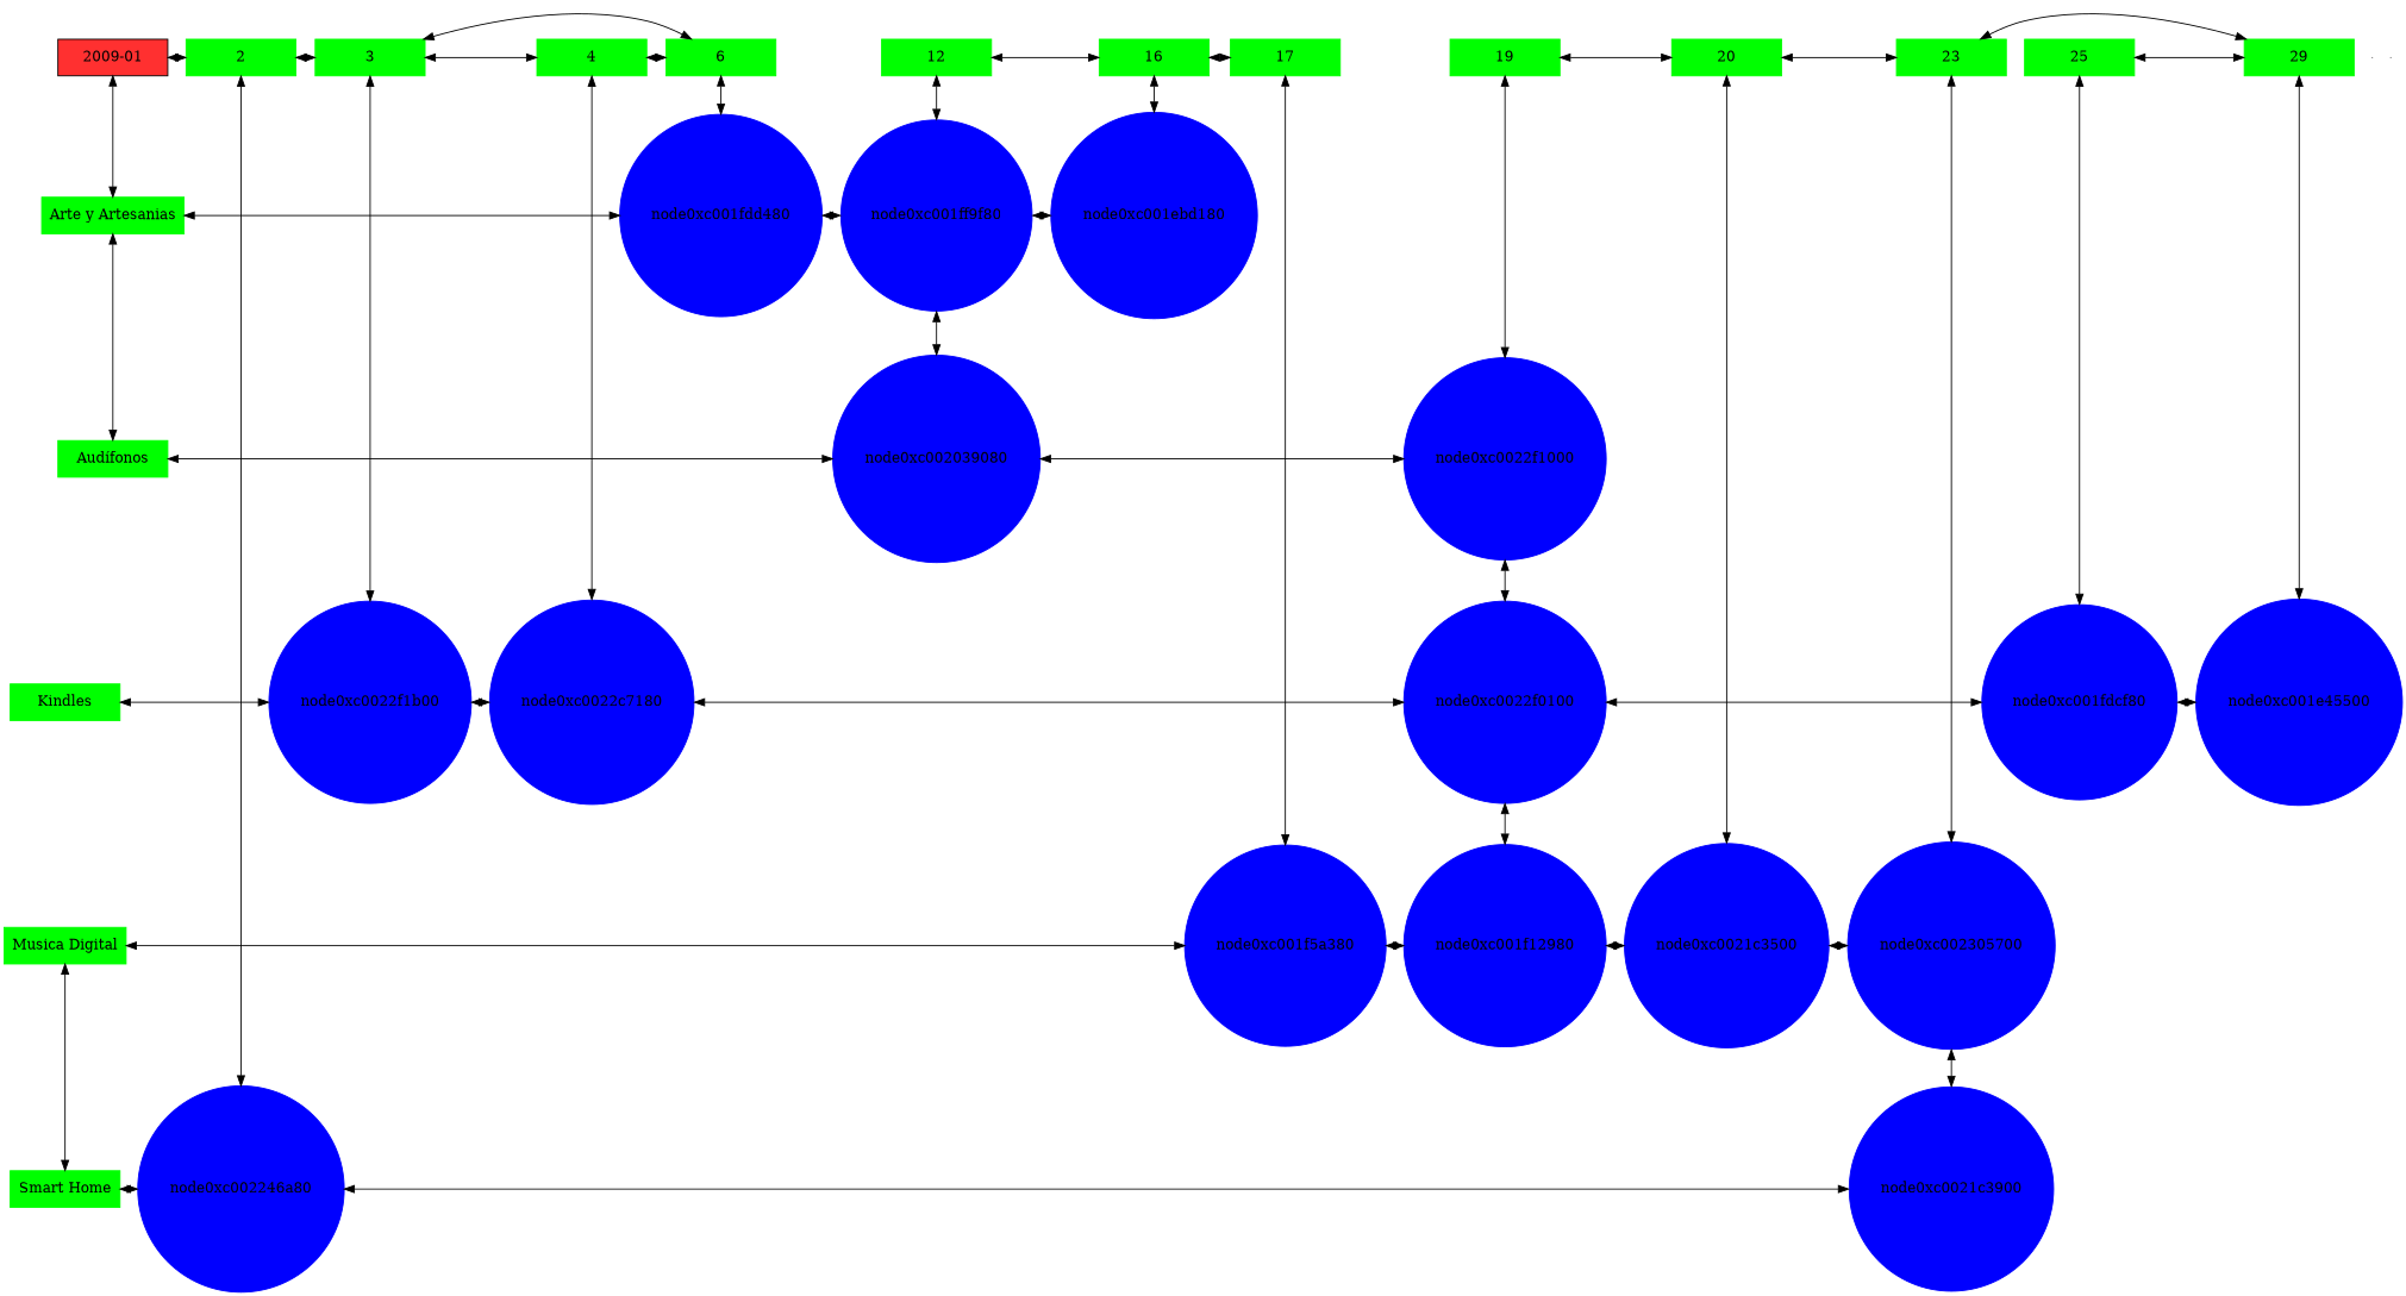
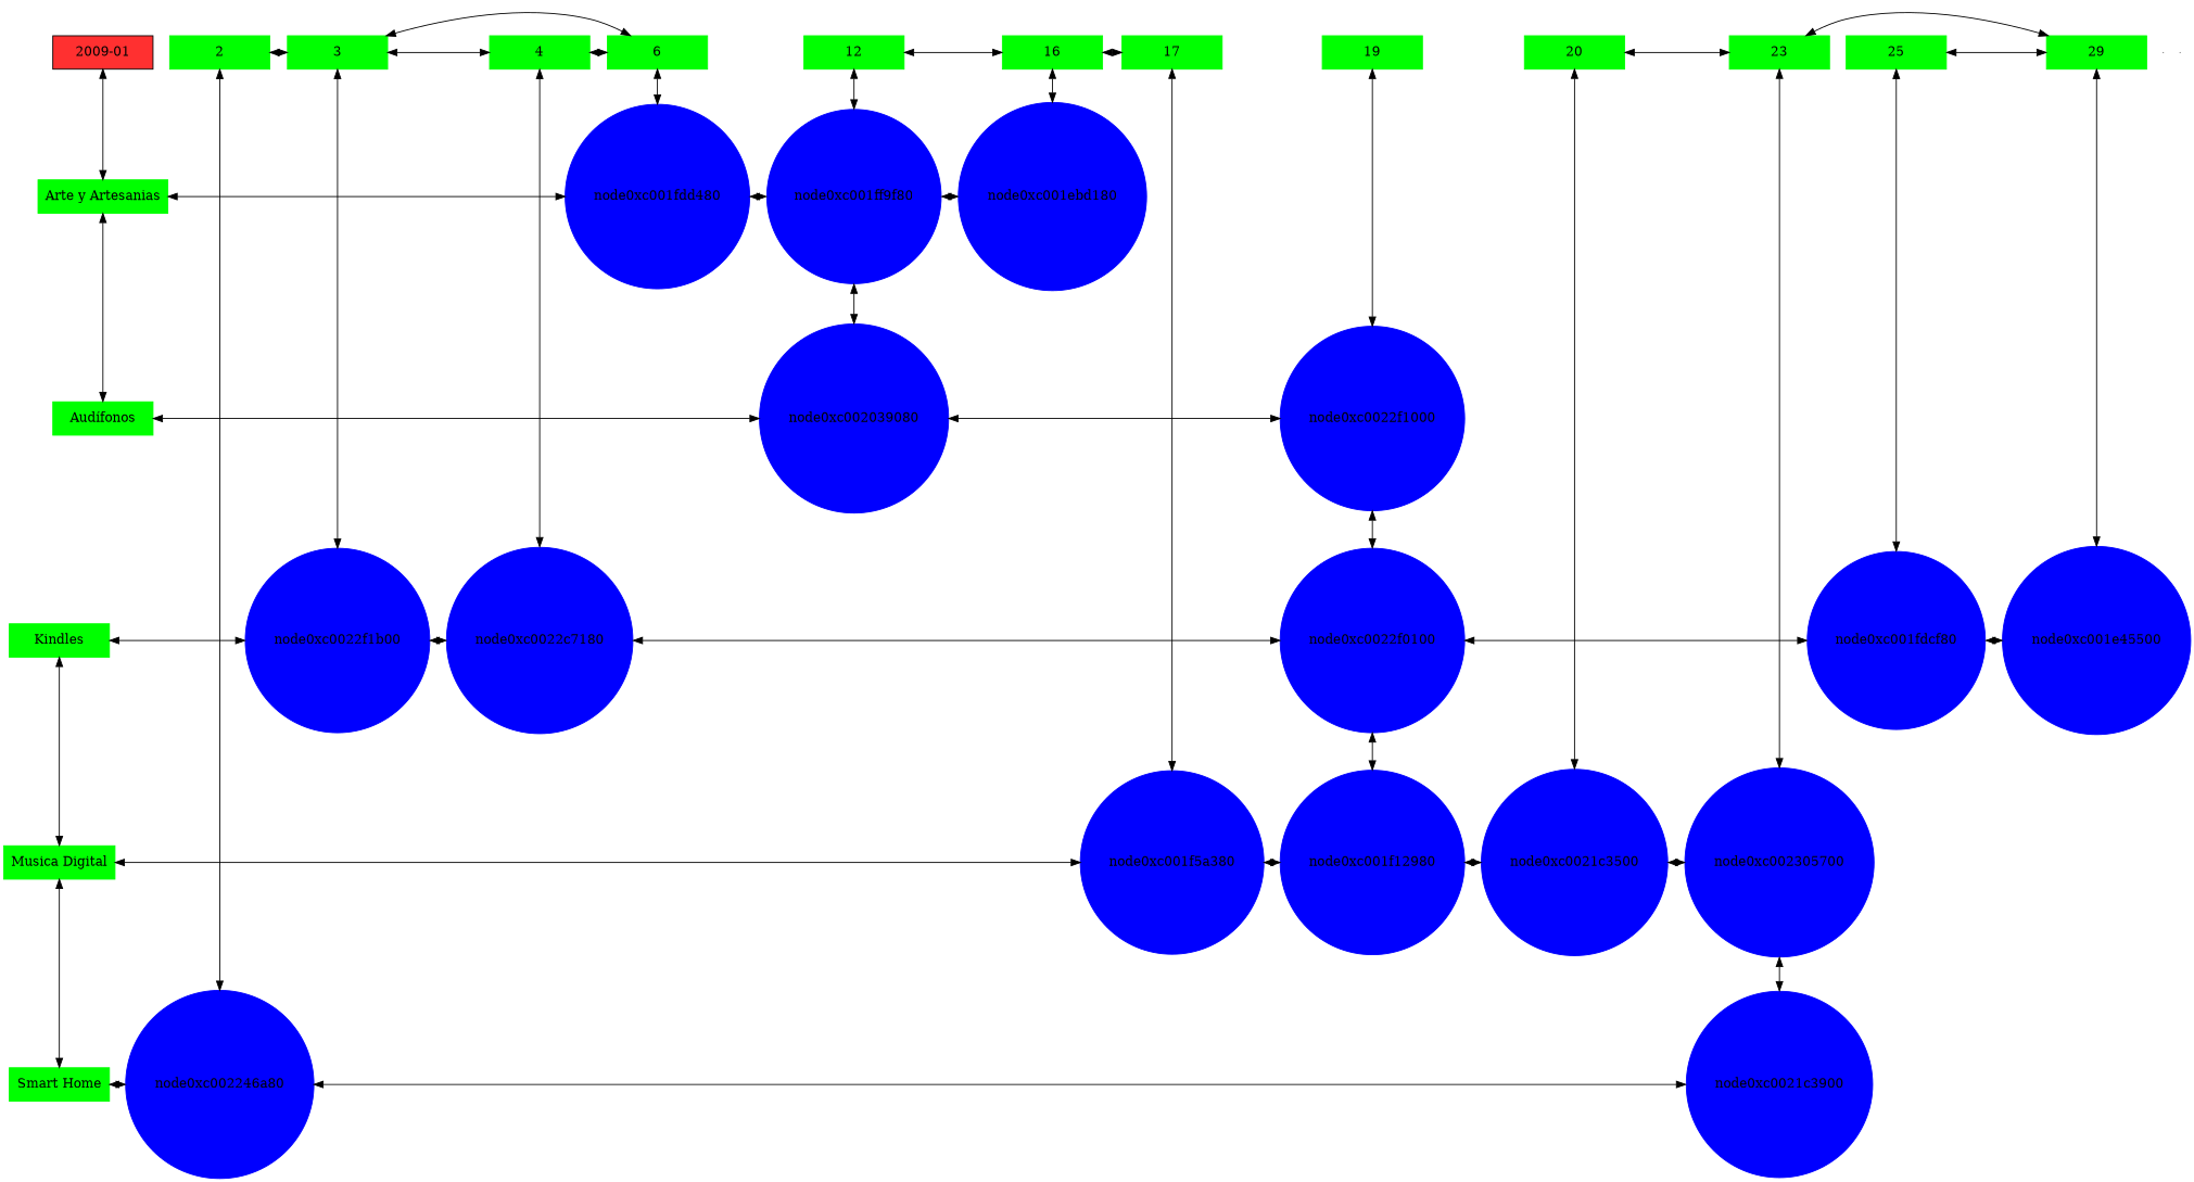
  digraph {
    fontname="DejaVu Serif"
    node [fontname="DejaVu Serif" group=1 shape=box style=filled color=green]
    edge [dir=both fontname="DejaVu Serif"]
    n1 [fillcolor=firebrick1 label="2009-01" width=1.5 color=""]
    n2 [group=2 label=2 width=1.5]
    n3 [group=3 label=3 width=1.5]
    n4 [group=4 label=4 width=1.5]
    n5 [group=6 label=6 width=1.5]
    n6 [group=12 label=12 width=1.5]
    n7 [group=16 label=16 width=1.5]
    n8 [group=17 label=17 width=1.5]
    n9 [group=19 label=19 width=1.5]
    n10 [group=20 label=20 width=1.5]
    n11 [group=23 label=23 width=1.5]
    n12 [group=25 label=25 width=1.5]
    n13 [group=29 label=29 width=1.5]
    n14 [label="Arte y Artesanias" width=1.5]
    node0xc001fdd480 [color=blue group=6 shape=circle width=0.5]
    node0xc0022f1b00 [color=blue group=3 shape=circle width=0.5]
    node0xc0022c7180 [color=blue group=4 shape=circle width=0.5]
    node0xc001ff9f80 [color=blue group=12 shape=circle width=0.5]
    node0xc001ebd180 [color=blue group=16 shape=circle width=0.5]
    n20 [label="Audífonos" width=1.5]
    node0xc002039080 [color=blue group=12 shape=circle width=0.5]
    node0xc0022f1000 [color=blue group=19 shape=circle width=0.5]
    n23 [label=Kindles width=1.5]
    node0xc0022f0100 [color=blue group=19 shape=circle width=0.5]
    node0xc001fdcf80 [color=blue group=25 shape=circle width=0.5]
    node0xc001e45500 [color=blue group=29 shape=circle width=0.5]
    n27 [label="Musica Digital" width=1.5]
    node0xc001f5a380 [color=blue group=17 shape=circle width=0.5]
    node0xc001f12980 [color=blue group=19 shape=circle width=0.5]
    node0xc0021c3500 [color=blue group=20 shape=circle width=0.5]
    node0xc002305700 [color=blue group=23 shape=circle width=0.5]
    n32 [label="Smart Home" width=1.5]
    node0xc002246a80 [color=blue group=2 shape=circle width=0.5]
    node0xc0021c3900 [color=blue group=23 shape=circle width=0.5]
    e0 [shape=point width=0 group="" style="" color=""]
    e1 [shape=point width=0 group="" style="" color=""]
    subgraph sub_1 {
      rank=same
      n1
      n2
    }
    subgraph sub_2 {
      rank=same
      n2
      n3
    }
    subgraph sub_3 {
      rank=same
      n3
      n4
    }
    subgraph sub_4 {
      rank=same
      n4
      n5
    }
    subgraph sub_5 {
      rank=same
      n5
      n6
    }
    subgraph sub_6 {
      rank=same
      n6
      n7
    }
    subgraph sub_7 {
      rank=same
      n7
      n8
    }
    subgraph sub_8 {
      rank=same
      n8
      n9
    }
    subgraph sub_9 {
      rank=same
      n9
      n10
    }
    subgraph sub_10 {
      rank=same
      n10
      n11
    }
    subgraph sub_11 {
      rank=same
      n11
      n12
    }
    subgraph sub_12 {
      rank=same
      n12
      n13
    }
    subgraph sub_13 {
      rank=same
      n14
      node0xc001fdd480
    }
    subgraph sub_14 {
      rank=same
      node0xc0022f1b00
      node0xc0022c7180
    }
    subgraph sub_15 {
      rank=same
      node0xc001fdd480
      node0xc001ff9f80
    }
    subgraph sub_16 {
      rank=same
      node0xc001ff9f80
      node0xc001ebd180
    }
    subgraph sub_17 {
      rank=same
      n20
      node0xc002039080
    }
    subgraph sub_18 {
      rank=same
      node0xc002039080
      node0xc0022f1000
    }
    subgraph sub_19 {
      rank=same
      node0xc0022f1b00
      n23
    }
    subgraph sub_20 {
      rank=same
      node0xc0022c7180
      node0xc0022f0100
    }
    subgraph sub_21 {
      rank=same
      node0xc0022f0100
      node0xc001fdcf80
    }
    subgraph sub_22 {
      rank=same
      node0xc001fdcf80
      node0xc001e45500
    }
    subgraph sub_23 {
      rank=same
      n27
      node0xc001f5a380
    }
    subgraph sub_24 {
      rank=same
      node0xc001f5a380
      node0xc001f12980
    }
    subgraph sub_25 {
      rank=same
      node0xc001f12980
      node0xc0021c3500
    }
    subgraph sub_26 {
      rank=same
      node0xc0021c3500
      node0xc002305700
    }
    subgraph sub_27 {
      rank=same
      n32
      node0xc002246a80
    }
    subgraph sub_28 {
      rank=same
      node0xc002246a80
      node0xc0021c3900
    }
-   n1 -> n2
    n1 -> n14
    n2 -> n3
    n2 -> node0xc002246a80
    n3 -> n4
    n3 -> node0xc0022f1b00
    n4 -> n5
    n4 -> node0xc0022c7180
    n5 -> n3
    n5 -> node0xc001fdd480
    n6 -> n7
    n6 -> node0xc001ff9f80
    n7 -> n8
    n7 -> node0xc001ebd180
    n8 -> node0xc001f5a380
-   n9 -> n10
    n9 -> node0xc0022f1000
    n10 -> n11
    n10 -> node0xc0021c3500
    n11 -> n13
    n11 -> node0xc002305700
    n12 -> n13
    n12 -> node0xc001fdcf80
    n13 -> node0xc001e45500
    n14 -> node0xc001fdd480
    n14 -> n20
    node0xc001fdd480 -> node0xc001ff9f80
    node0xc0022f1b00 -> node0xc0022c7180
    node0xc0022c7180 -> node0xc0022f0100
    node0xc001ff9f80 -> node0xc001ebd180
    node0xc001ff9f80 -> node0xc002039080
    n20 -> node0xc002039080
    node0xc002039080 -> node0xc0022f1000
    node0xc0022f1000 -> node0xc0022f0100
    n23 -> node0xc0022f1b00
+   n23 -> n27
    node0xc0022f0100 -> node0xc001fdcf80
    node0xc0022f0100 -> node0xc001f12980
    node0xc001fdcf80 -> node0xc001e45500
    n27 -> node0xc001f5a380
    n27 -> n32
    node0xc001f5a380 -> node0xc001f12980
    node0xc001f12980 -> node0xc0021c3500
    node0xc0021c3500 -> node0xc002305700
    node0xc002305700 -> node0xc0021c3900
    n32 -> node0xc002246a80
    node0xc002246a80 -> node0xc0021c3900
  }
